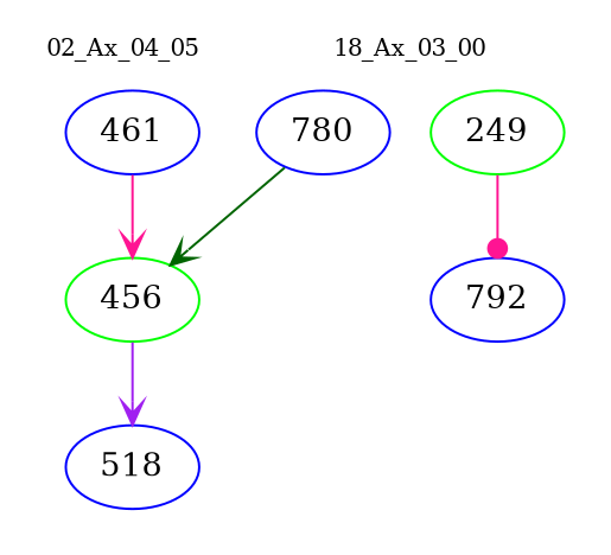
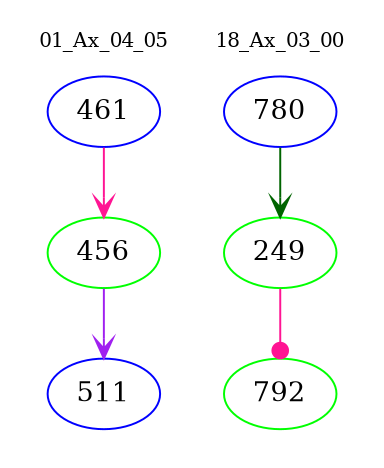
  digraph {
    node [color=blue]
    edge [arrowhead=vee color=deeppink]
    n1 [label=461]
    n2 [color=green label=456]
-   n3 [label=518]
+   n3 [label=511]
    n4 [label=780]
    n5 [color=green label=249]
-   n6 [label=792]
+   n6 [color=green label=792]
    subgraph cluster_1 {
      color=white
      fontsize=10
-     label="02_Ax_04_05"
+     label="01_Ax_04_05"
      n1
      n2
      n3
    }
    subgraph cluster_2 {
      color=white
      fontsize=10
      label="18_Ax_03_00"
      n4
      n5
      n6
    }
    n1 -> n2
    n2 -> n3 [color=purple]
-   n4 -> n2 [color=darkgreen]
+   n4 -> n5 [color=darkgreen]
    n5 -> n6 [arrowhead=dot]
  }
